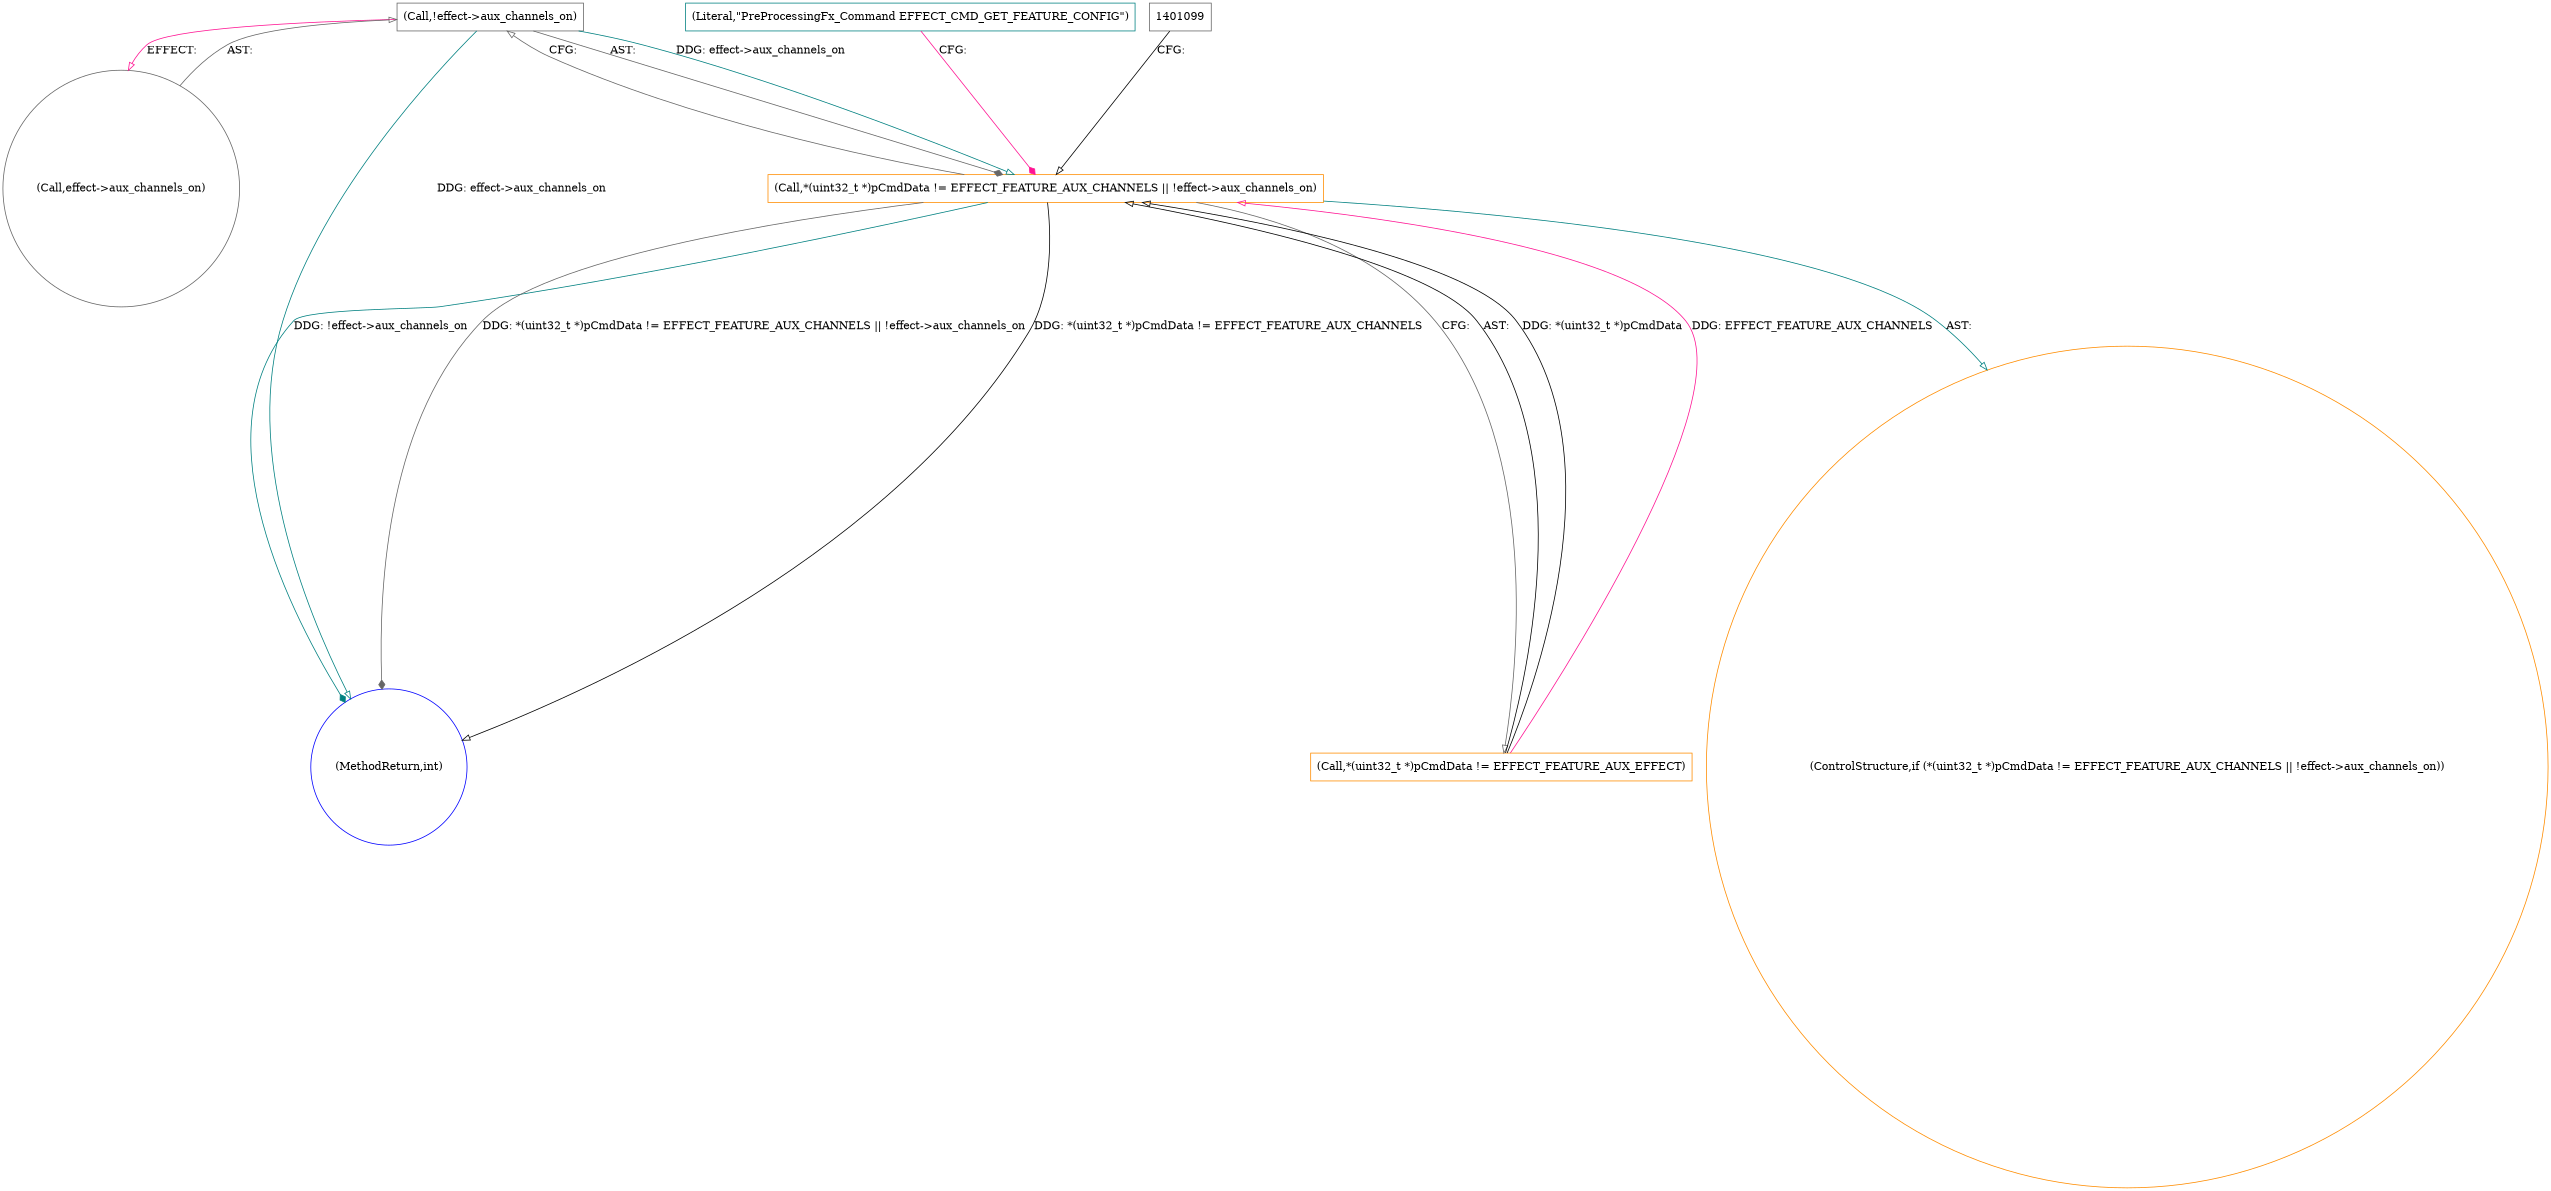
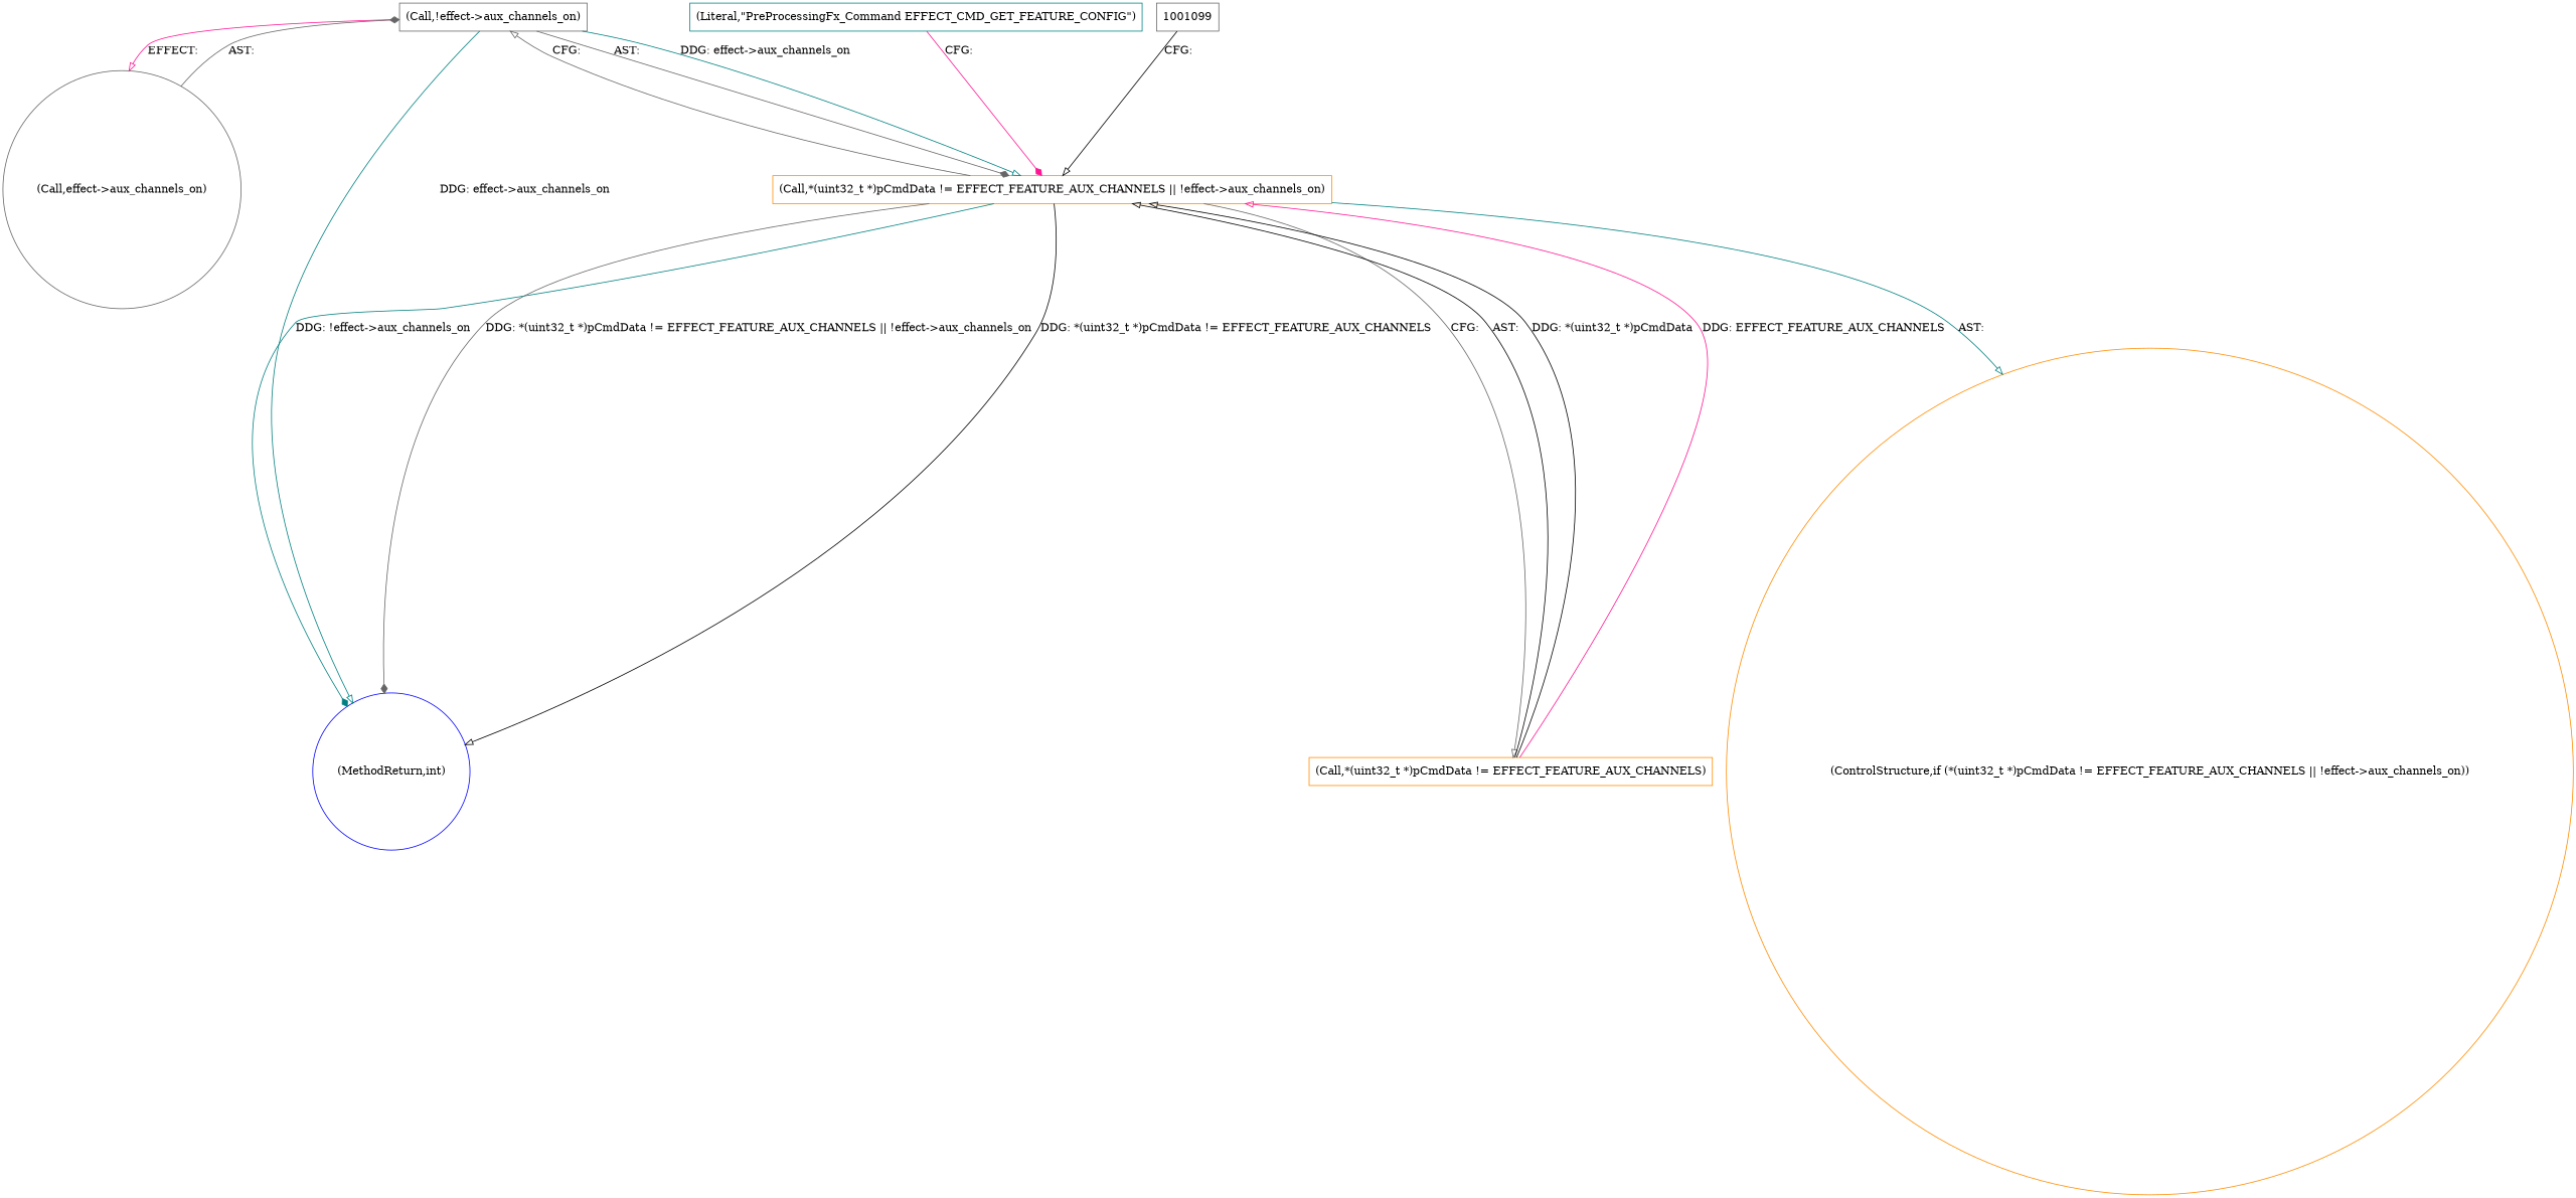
  digraph {
    node [color=gray40 shape=box]
    edge [arrowhead=onormal color=gray40]
    n1 [label="(Call,!effect->aux_channels_on)"]
    n2 [color=darkorange label="(Call,*(uint32_t *)pCmdData != EFFECT_FEATURE_AUX_CHANNELS || !effect->aux_channels_on)"]
    n3 [label="(Call,effect->aux_channels_on)" shape=circle]
    n4 [color=blue label="(MethodReturn,int)" shape=circle]
-   n5 [color=darkorange label="(Call,*(uint32_t *)pCmdData != EFFECT_FEATURE_AUX_EFFECT)"]
+   n5 [color=darkorange label="(Call,*(uint32_t *)pCmdData != EFFECT_FEATURE_AUX_CHANNELS)"]
    n6 [color=darkorange label="(ControlStructure,if (*(uint32_t *)pCmdData != EFFECT_FEATURE_AUX_CHANNELS || !effect->aux_channels_on))" shape=circle]
    n7 [color=teal label="(Literal,\"PreProcessingFx_Command EFFECT_CMD_GET_FEATURE_CONFIG\")"]
-   1001099 [label=1401099]
+   1001099
    n1 -> n2 [arrowhead=diamond label="AST: "]
    n1 -> n2 [color=teal label="DDG: effect->aux_channels_on"]
    n1 -> n3 [color=deeppink label="EFFECT: "]
    n1 -> n4 [color=teal label="DDG: effect->aux_channels_on"]
    n2 -> n1 [label="CFG: "]
    n2 -> n4 [color=black label="DDG: *(uint32_t *)pCmdData != EFFECT_FEATURE_AUX_CHANNELS"]
    n2 -> n4 [arrowhead=diamond color=teal label="DDG: !effect->aux_channels_on"]
    n2 -> n4 [arrowhead=diamond label="DDG: *(uint32_t *)pCmdData != EFFECT_FEATURE_AUX_CHANNELS || !effect->aux_channels_on"]
    n2 -> n5 [label="CFG: "]
    n2 -> n6 [color=teal label="AST: "]
-   n3 -> n1 [label="AST: "]
+   n3 -> n1 [arrowhead=diamond label="AST: "]
    n5 -> n2 [color=black label="AST: "]
    n5 -> n2 [color=black label="DDG: *(uint32_t *)pCmdData"]
    n5 -> n2 [color=deeppink label="DDG: EFFECT_FEATURE_AUX_CHANNELS"]
    n7 -> n2 [arrowhead=diamond color=deeppink label="CFG: "]
    1001099 -> n2 [color=black label="CFG: "]
  }
